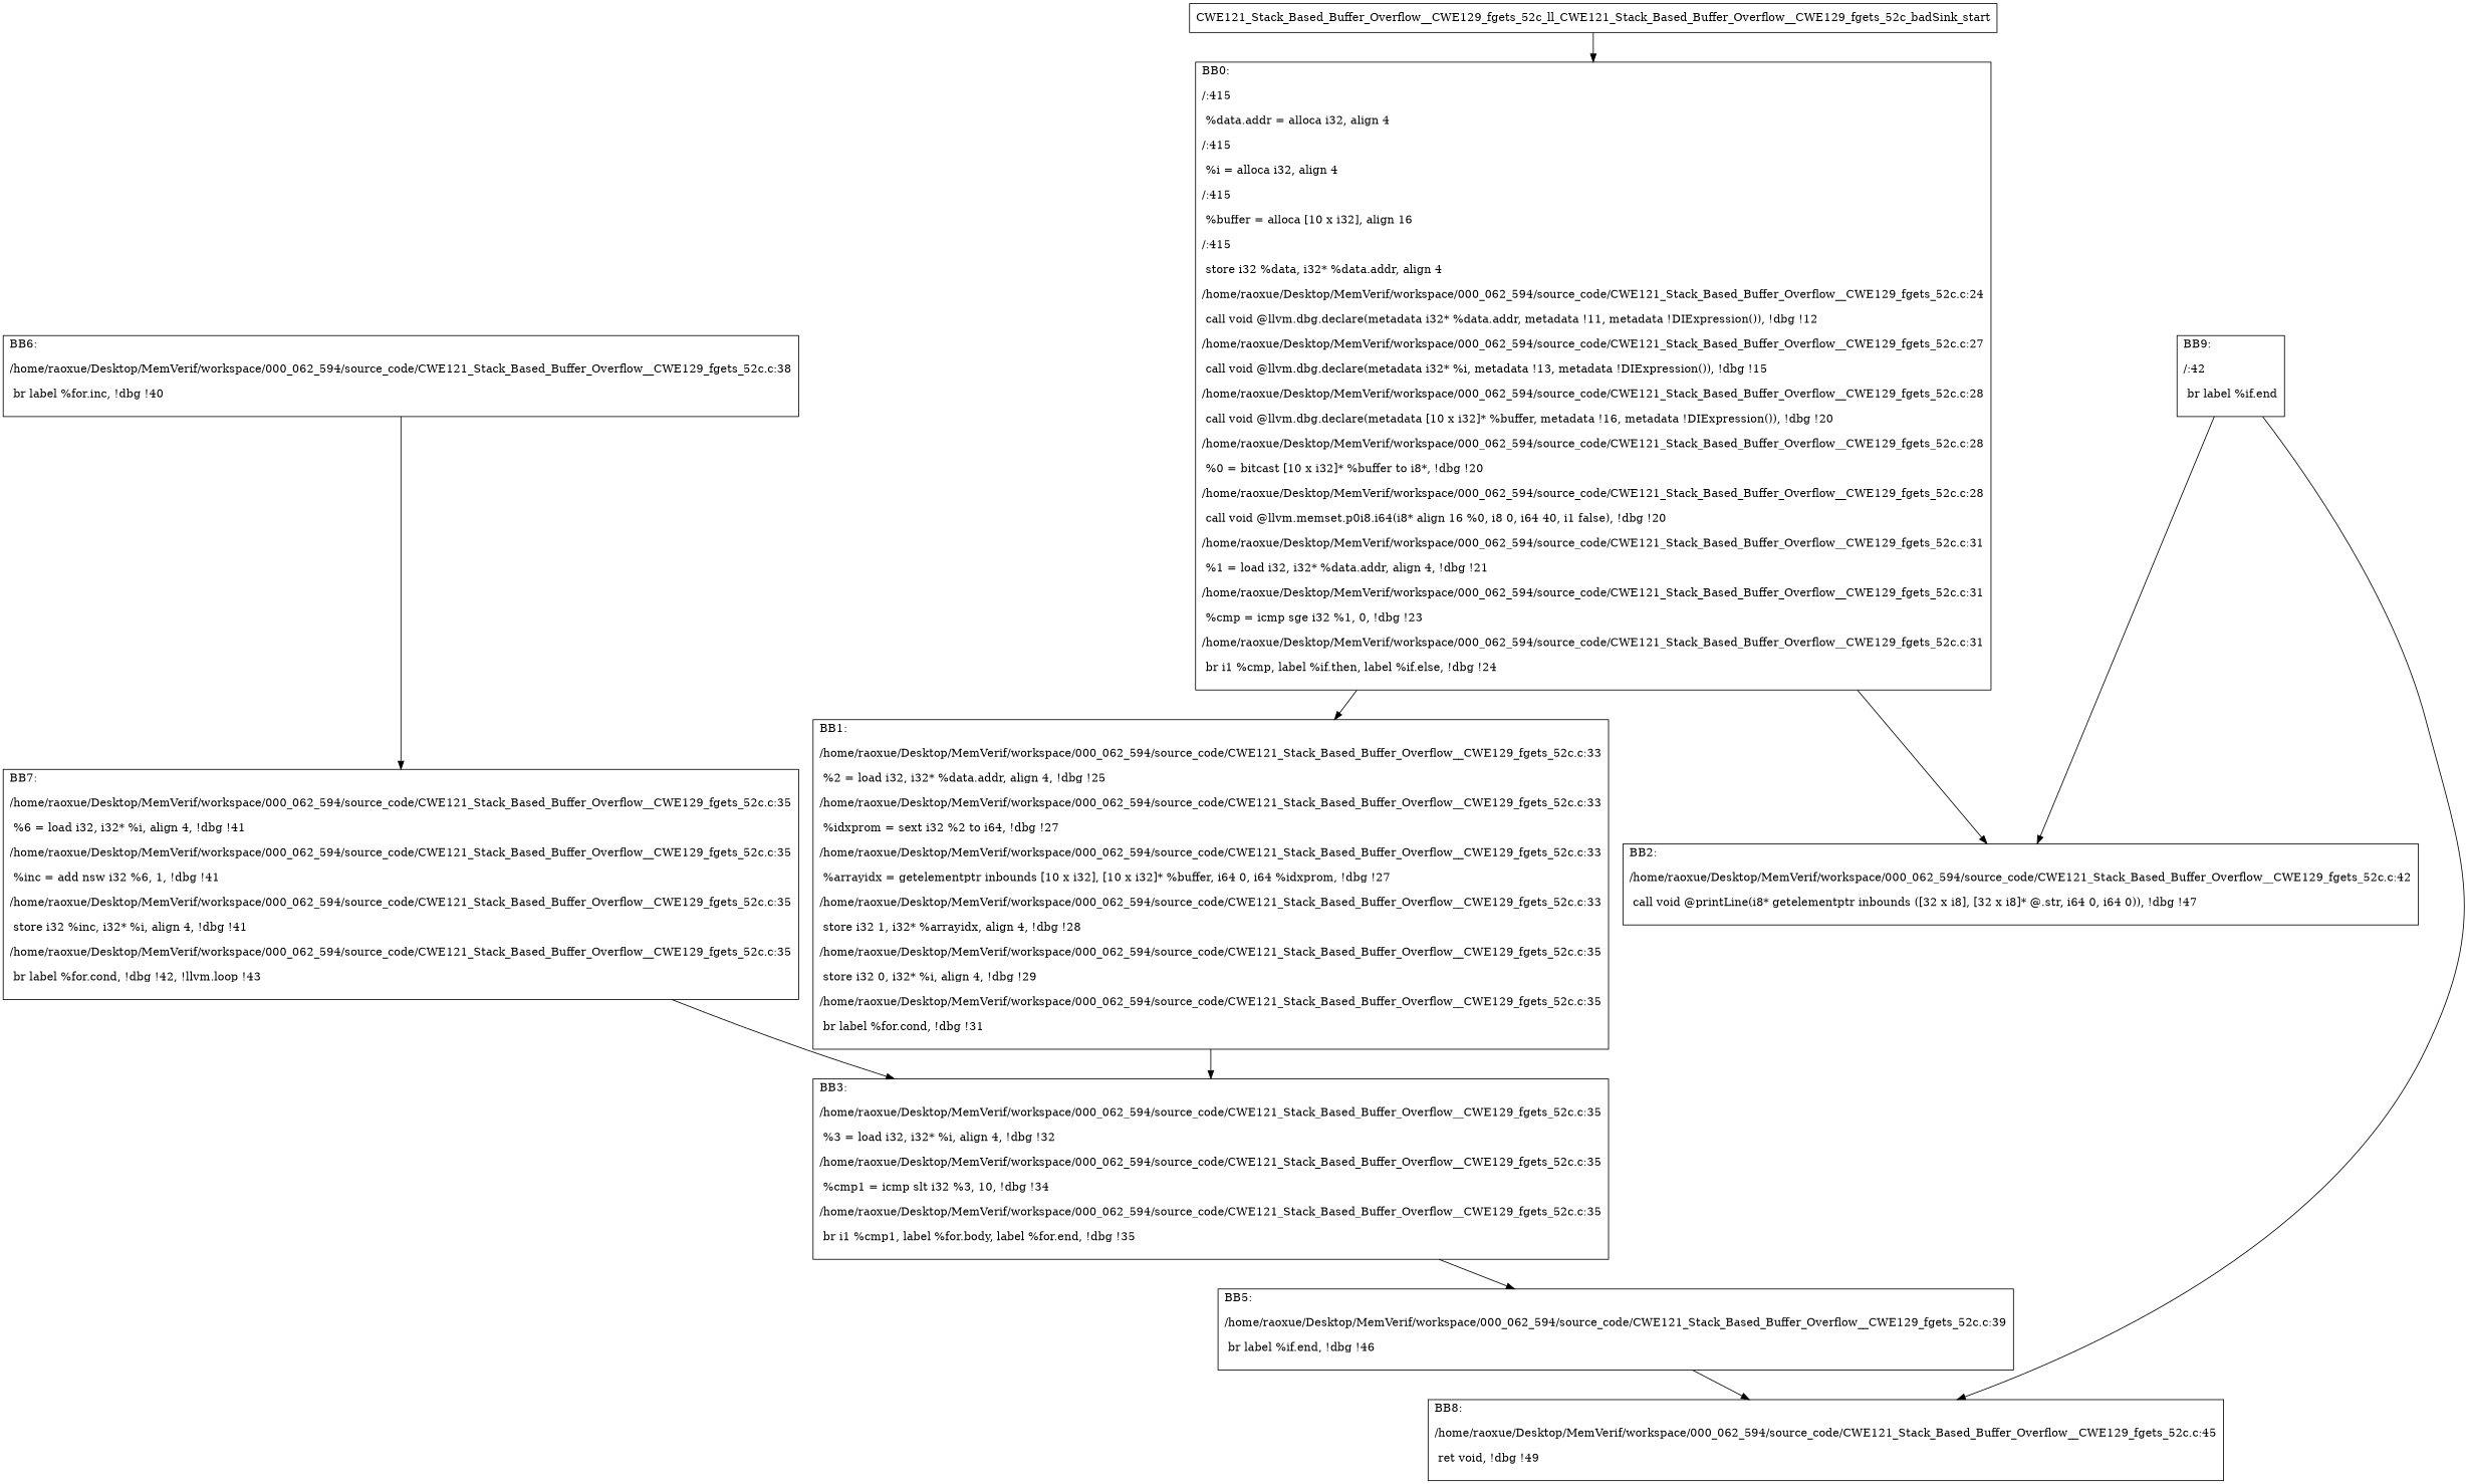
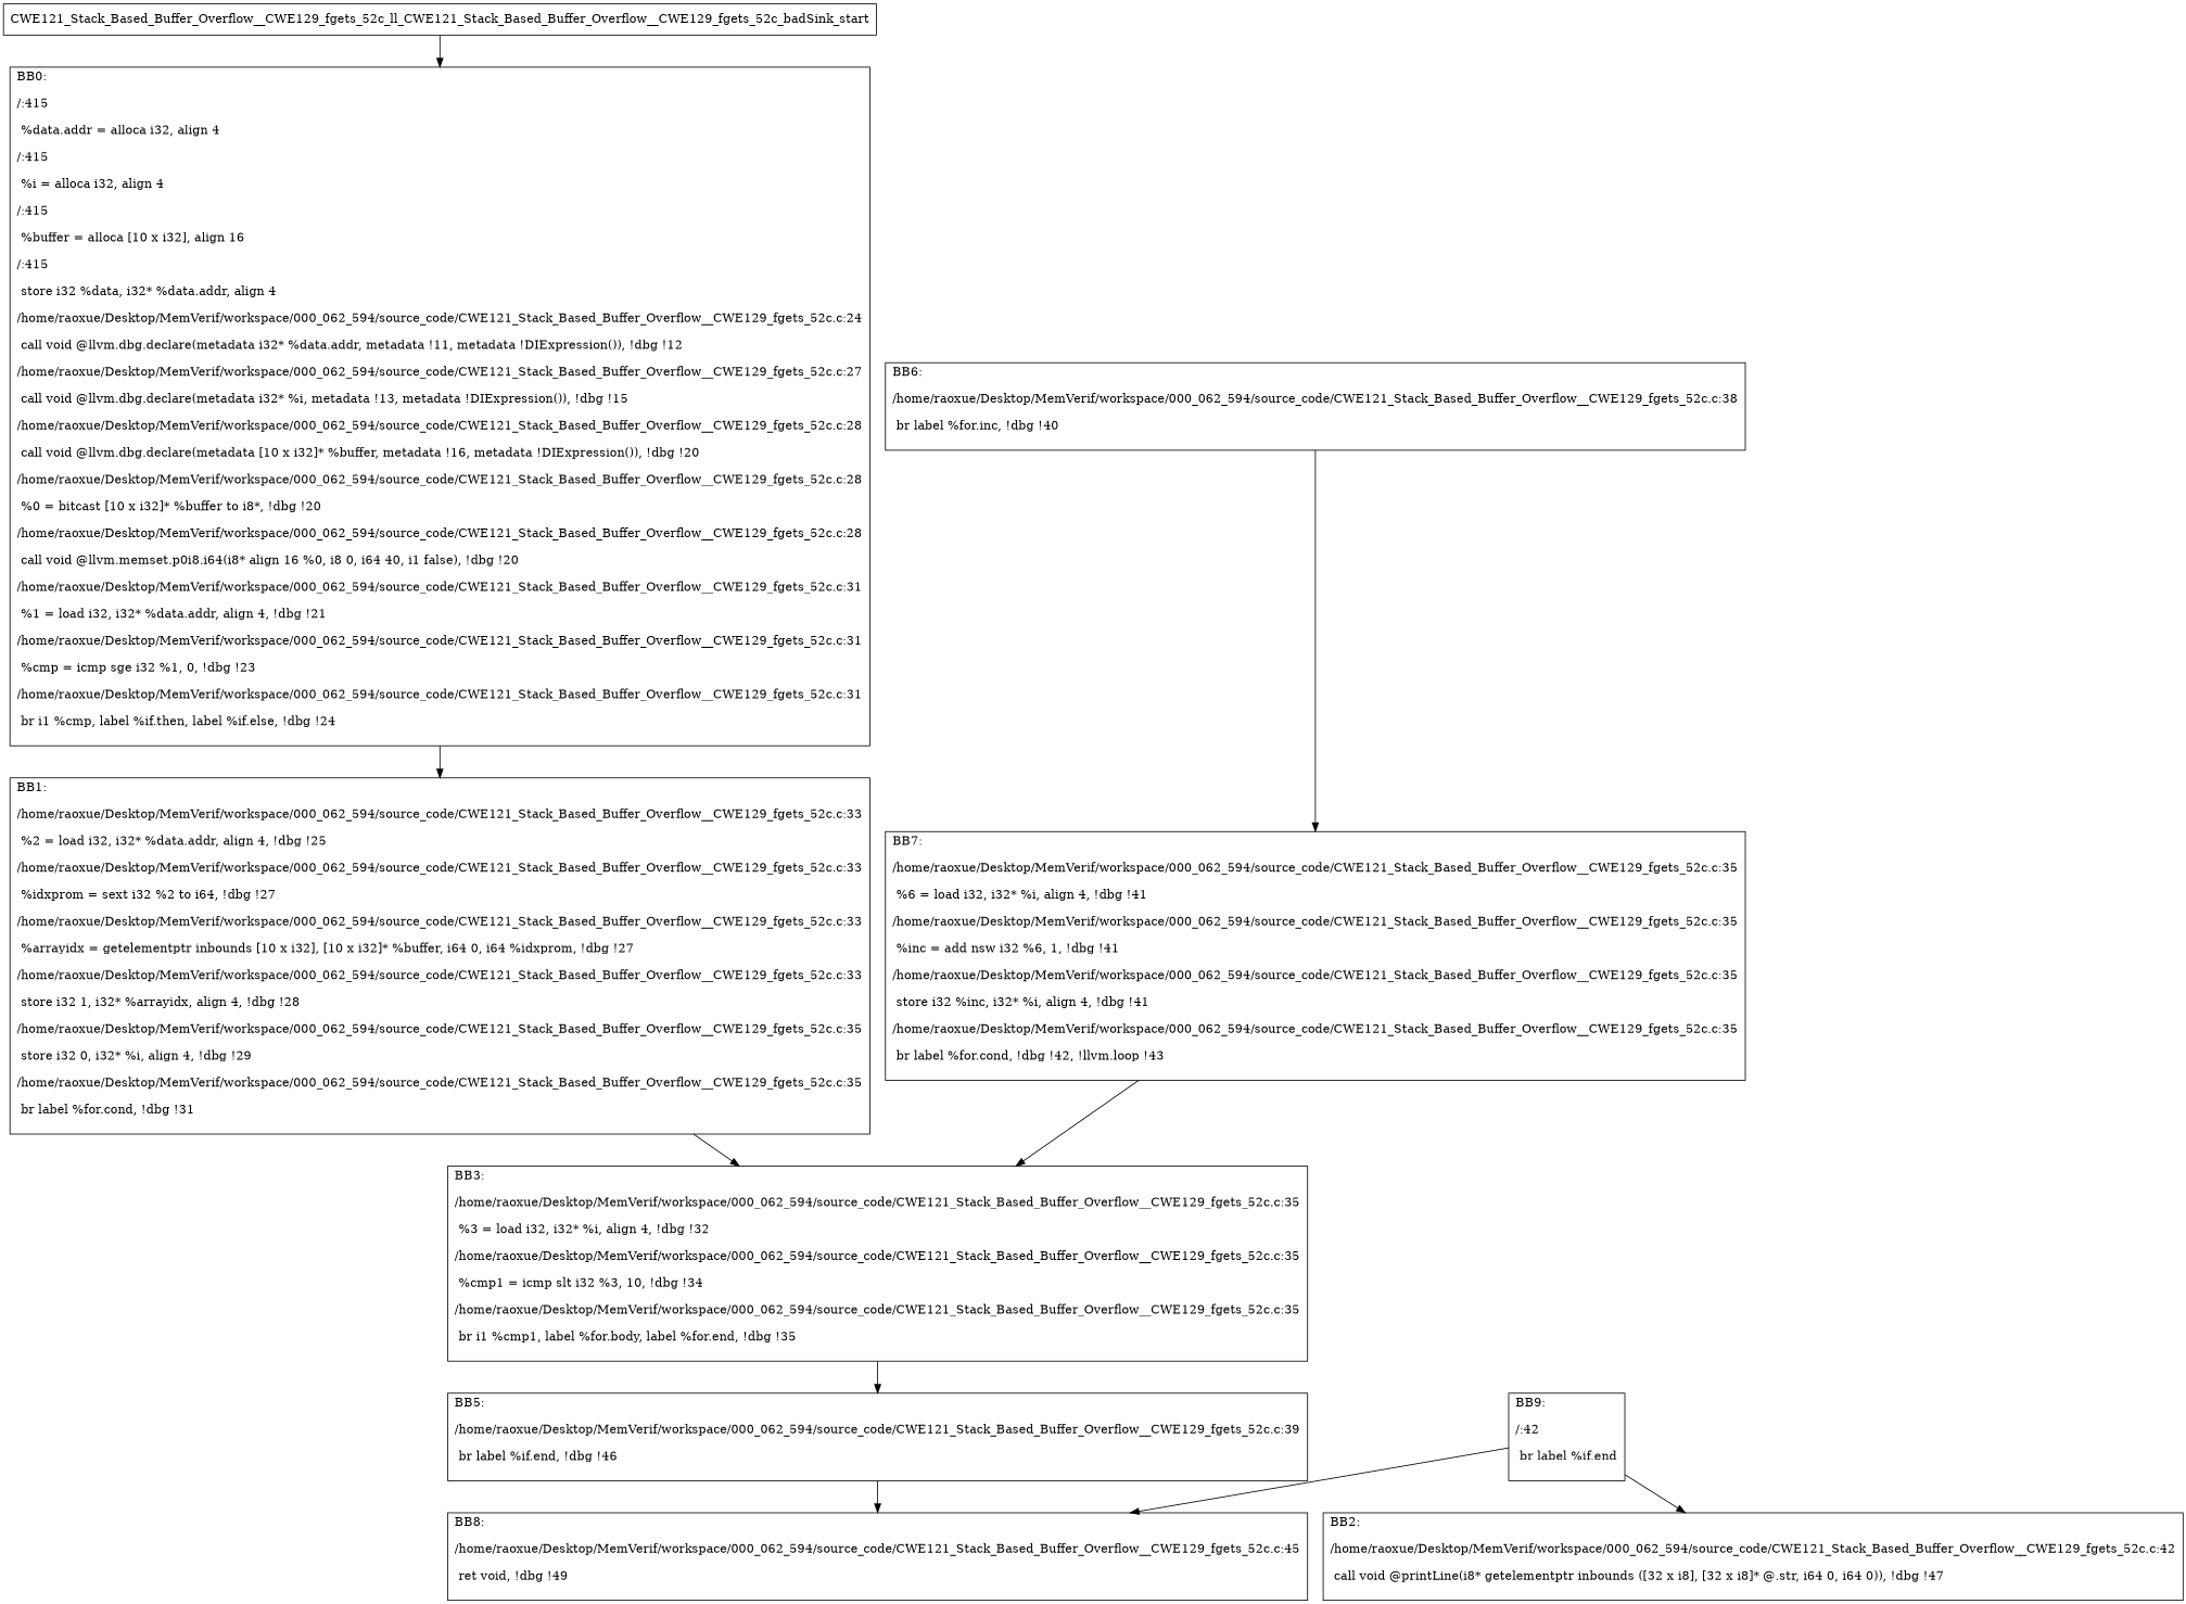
  digraph {
    node [shape=record]
    n1 [label="{CWE121_Stack_Based_Buffer_Overflow__CWE129_fgets_52c_ll_CWE121_Stack_Based_Buffer_Overflow__CWE129_fgets_52c_badSink_start}"]
    n2 [label="{BB0:\l\l/:415\l\n  %data.addr = alloca i32, align 4\l\n/:415\l\n  %i = alloca i32, align 4\l\n/:415\l\n  %buffer = alloca [10 x i32], align 16\l\n/:415\l\n  store i32 %data, i32* %data.addr, align 4\l\n/home/raoxue/Desktop/MemVerif/workspace/000_062_594/source_code/CWE121_Stack_Based_Buffer_Overflow__CWE129_fgets_52c.c:24\l\n  call void @llvm.dbg.declare(metadata i32* %data.addr, metadata !11, metadata !DIExpression()), !dbg !12\l\n/home/raoxue/Desktop/MemVerif/workspace/000_062_594/source_code/CWE121_Stack_Based_Buffer_Overflow__CWE129_fgets_52c.c:27\l\n  call void @llvm.dbg.declare(metadata i32* %i, metadata !13, metadata !DIExpression()), !dbg !15\l\n/home/raoxue/Desktop/MemVerif/workspace/000_062_594/source_code/CWE121_Stack_Based_Buffer_Overflow__CWE129_fgets_52c.c:28\l\n  call void @llvm.dbg.declare(metadata [10 x i32]* %buffer, metadata !16, metadata !DIExpression()), !dbg !20\l\n/home/raoxue/Desktop/MemVerif/workspace/000_062_594/source_code/CWE121_Stack_Based_Buffer_Overflow__CWE129_fgets_52c.c:28\l\n  %0 = bitcast [10 x i32]* %buffer to i8*, !dbg !20\l\n/home/raoxue/Desktop/MemVerif/workspace/000_062_594/source_code/CWE121_Stack_Based_Buffer_Overflow__CWE129_fgets_52c.c:28\l\n  call void @llvm.memset.p0i8.i64(i8* align 16 %0, i8 0, i64 40, i1 false), !dbg !20\l\n/home/raoxue/Desktop/MemVerif/workspace/000_062_594/source_code/CWE121_Stack_Based_Buffer_Overflow__CWE129_fgets_52c.c:31\l\n  %1 = load i32, i32* %data.addr, align 4, !dbg !21\l\n/home/raoxue/Desktop/MemVerif/workspace/000_062_594/source_code/CWE121_Stack_Based_Buffer_Overflow__CWE129_fgets_52c.c:31\l\n  %cmp = icmp sge i32 %1, 0, !dbg !23\l\n/home/raoxue/Desktop/MemVerif/workspace/000_062_594/source_code/CWE121_Stack_Based_Buffer_Overflow__CWE129_fgets_52c.c:31\l\n  br i1 %cmp, label %if.then, label %if.else, !dbg !24\l\n}"]
    n3 [label="{BB1:\l\l/home/raoxue/Desktop/MemVerif/workspace/000_062_594/source_code/CWE121_Stack_Based_Buffer_Overflow__CWE129_fgets_52c.c:33\l\n  %2 = load i32, i32* %data.addr, align 4, !dbg !25\l\n/home/raoxue/Desktop/MemVerif/workspace/000_062_594/source_code/CWE121_Stack_Based_Buffer_Overflow__CWE129_fgets_52c.c:33\l\n  %idxprom = sext i32 %2 to i64, !dbg !27\l\n/home/raoxue/Desktop/MemVerif/workspace/000_062_594/source_code/CWE121_Stack_Based_Buffer_Overflow__CWE129_fgets_52c.c:33\l\n  %arrayidx = getelementptr inbounds [10 x i32], [10 x i32]* %buffer, i64 0, i64 %idxprom, !dbg !27\l\n/home/raoxue/Desktop/MemVerif/workspace/000_062_594/source_code/CWE121_Stack_Based_Buffer_Overflow__CWE129_fgets_52c.c:33\l\n  store i32 1, i32* %arrayidx, align 4, !dbg !28\l\n/home/raoxue/Desktop/MemVerif/workspace/000_062_594/source_code/CWE121_Stack_Based_Buffer_Overflow__CWE129_fgets_52c.c:35\l\n  store i32 0, i32* %i, align 4, !dbg !29\l\n/home/raoxue/Desktop/MemVerif/workspace/000_062_594/source_code/CWE121_Stack_Based_Buffer_Overflow__CWE129_fgets_52c.c:35\l\n  br label %for.cond, !dbg !31\l\n}"]
    n4 [label="{BB2:\l\l/home/raoxue/Desktop/MemVerif/workspace/000_062_594/source_code/CWE121_Stack_Based_Buffer_Overflow__CWE129_fgets_52c.c:42\l\n  call void @printLine(i8* getelementptr inbounds ([32 x i8], [32 x i8]* @.str, i64 0, i64 0)), !dbg !47\l\n}"]
    n5 [label="{BB3:\l\l/home/raoxue/Desktop/MemVerif/workspace/000_062_594/source_code/CWE121_Stack_Based_Buffer_Overflow__CWE129_fgets_52c.c:35\l\n  %3 = load i32, i32* %i, align 4, !dbg !32\l\n/home/raoxue/Desktop/MemVerif/workspace/000_062_594/source_code/CWE121_Stack_Based_Buffer_Overflow__CWE129_fgets_52c.c:35\l\n  %cmp1 = icmp slt i32 %3, 10, !dbg !34\l\n/home/raoxue/Desktop/MemVerif/workspace/000_062_594/source_code/CWE121_Stack_Based_Buffer_Overflow__CWE129_fgets_52c.c:35\l\n  br i1 %cmp1, label %for.body, label %for.end, !dbg !35\l\n}"]
    n6 [label="{BB5:\l\l/home/raoxue/Desktop/MemVerif/workspace/000_062_594/source_code/CWE121_Stack_Based_Buffer_Overflow__CWE129_fgets_52c.c:39\l\n  br label %if.end, !dbg !46\l\n}"]
    n7 [label="{BB9:\l\l/:42\l\n  br label %if.end\l\n}"]
    n8 [label="{BB8:\l\l/home/raoxue/Desktop/MemVerif/workspace/000_062_594/source_code/CWE121_Stack_Based_Buffer_Overflow__CWE129_fgets_52c.c:45\l\n  ret void, !dbg !49\l\n}"]
    n9 [label="{BB6:\l\l/home/raoxue/Desktop/MemVerif/workspace/000_062_594/source_code/CWE121_Stack_Based_Buffer_Overflow__CWE129_fgets_52c.c:38\l\n  br label %for.inc, !dbg !40\l\n}"]
    n10 [label="{BB7:\l\l/home/raoxue/Desktop/MemVerif/workspace/000_062_594/source_code/CWE121_Stack_Based_Buffer_Overflow__CWE129_fgets_52c.c:35\l\n  %6 = load i32, i32* %i, align 4, !dbg !41\l\n/home/raoxue/Desktop/MemVerif/workspace/000_062_594/source_code/CWE121_Stack_Based_Buffer_Overflow__CWE129_fgets_52c.c:35\l\n  %inc = add nsw i32 %6, 1, !dbg !41\l\n/home/raoxue/Desktop/MemVerif/workspace/000_062_594/source_code/CWE121_Stack_Based_Buffer_Overflow__CWE129_fgets_52c.c:35\l\n  store i32 %inc, i32* %i, align 4, !dbg !41\l\n/home/raoxue/Desktop/MemVerif/workspace/000_062_594/source_code/CWE121_Stack_Based_Buffer_Overflow__CWE129_fgets_52c.c:35\l\n  br label %for.cond, !dbg !42, !llvm.loop !43\l\n}"]
    n1 -> n2
    n2 -> n3
-   n2 -> n4
    n3 -> n5
    n5 -> n6
    n6 -> n8
    n7 -> n4
    n7 -> n8
    n9 -> n10
    n10 -> n5
  }
